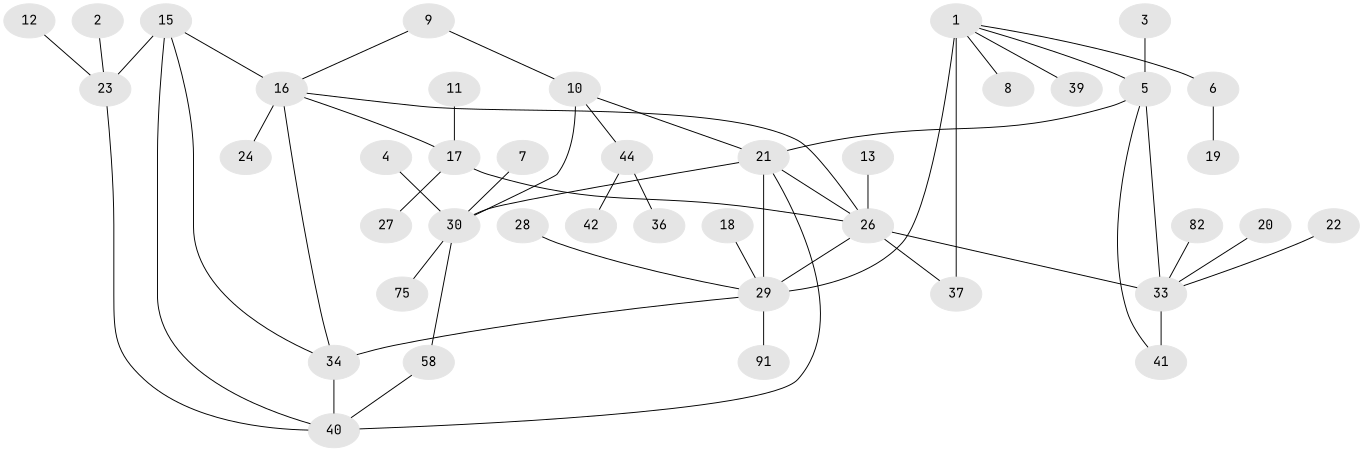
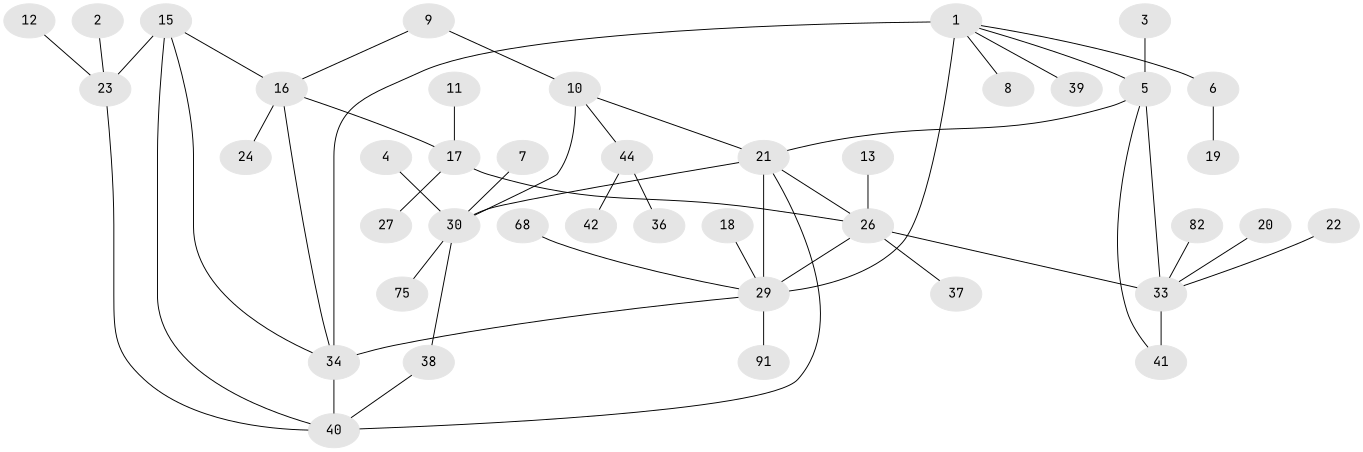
  graph {
    fontname="JetBrains Mono"
    node [color=gray90 fontname="JetBrains Mono" style=filled]
    edge [fontname="JetBrains Mono" weight=1.0]
    1
    5
    6
    8
    29
    34
    39
    21
    33
    41
    19
    n12 [label=91]
    40
    2
    23
    3
    4
    30
    n19 [label=75]
-   38 [label=58]
+   38
    26
    7
    9
    10
    16
    n26 [label=44]
    17
    24
    36
    42
    11
    27
    12
    13
    37
    15
    18
    20
    22
-   28
+   28 [label=68]
    n41 [label=82]
    1 -- 5
    1 -- 6
    1 -- 8
    1 -- 29 [weight=2.0]
-   1 -- 37 [weight=2.0]
+   1 -- 34 [weight=2.0]
    1 -- 39
    5 -- 21
    5 -- 33 [weight=2.0]
    5 -- 41
    6 -- 19
    29 -- 34
    29 -- n12
    34 -- 40
    21 -- 29
    21 -- 40 [weight=2.0]
    21 -- 30 [weight=2.0]
    21 -- 26
    33 -- 41 [weight=2.0]
    2 -- 23
    23 -- 40
    3 -- 5
    4 -- 30
    30 -- n19
    30 -- 38
    38 -- 40
    26 -- 29
    26 -- 33
    26 -- 37
    7 -- 30
    9 -- 10
    9 -- 16
    10 -- 21
    10 -- 30 [weight=2.0]
    10 -- n26
    16 -- 34
-   16 -- 26 [weight=2.0]
    16 -- 17 [weight=2.0]
    16 -- 24
    n26 -- 36
    n26 -- 42
    17 -- 26
    17 -- 27
    11 -- 17
    12 -- 23
    13 -- 26
    15 -- 34
    15 -- 40 [weight=2.0]
    15 -- 23 [weight=2.0]
    15 -- 16
    18 -- 29
    20 -- 33
    22 -- 33
    28 -- 29
    n41 -- 33
  }
